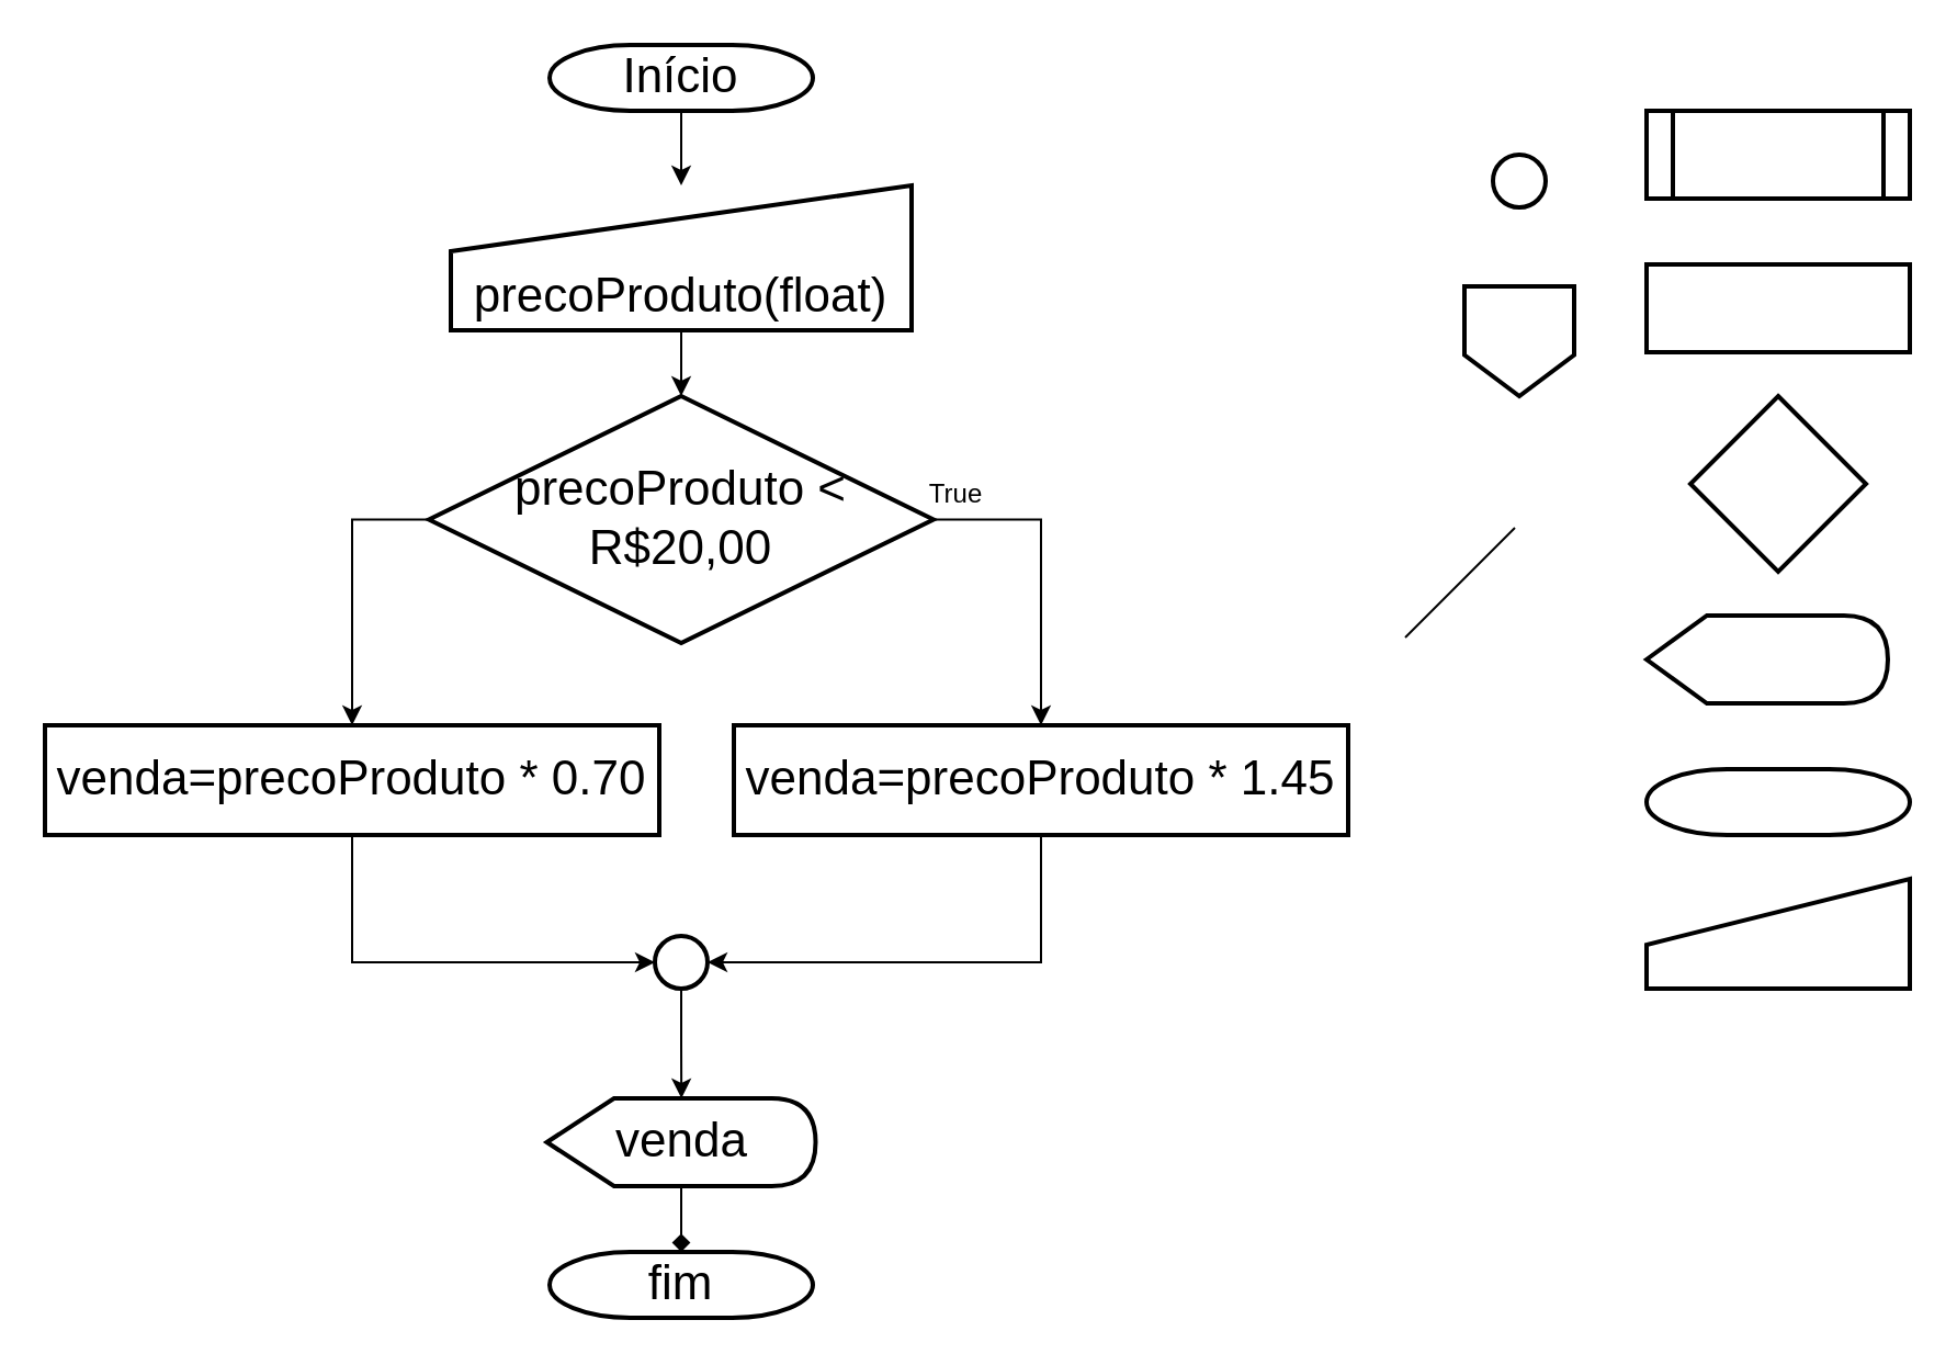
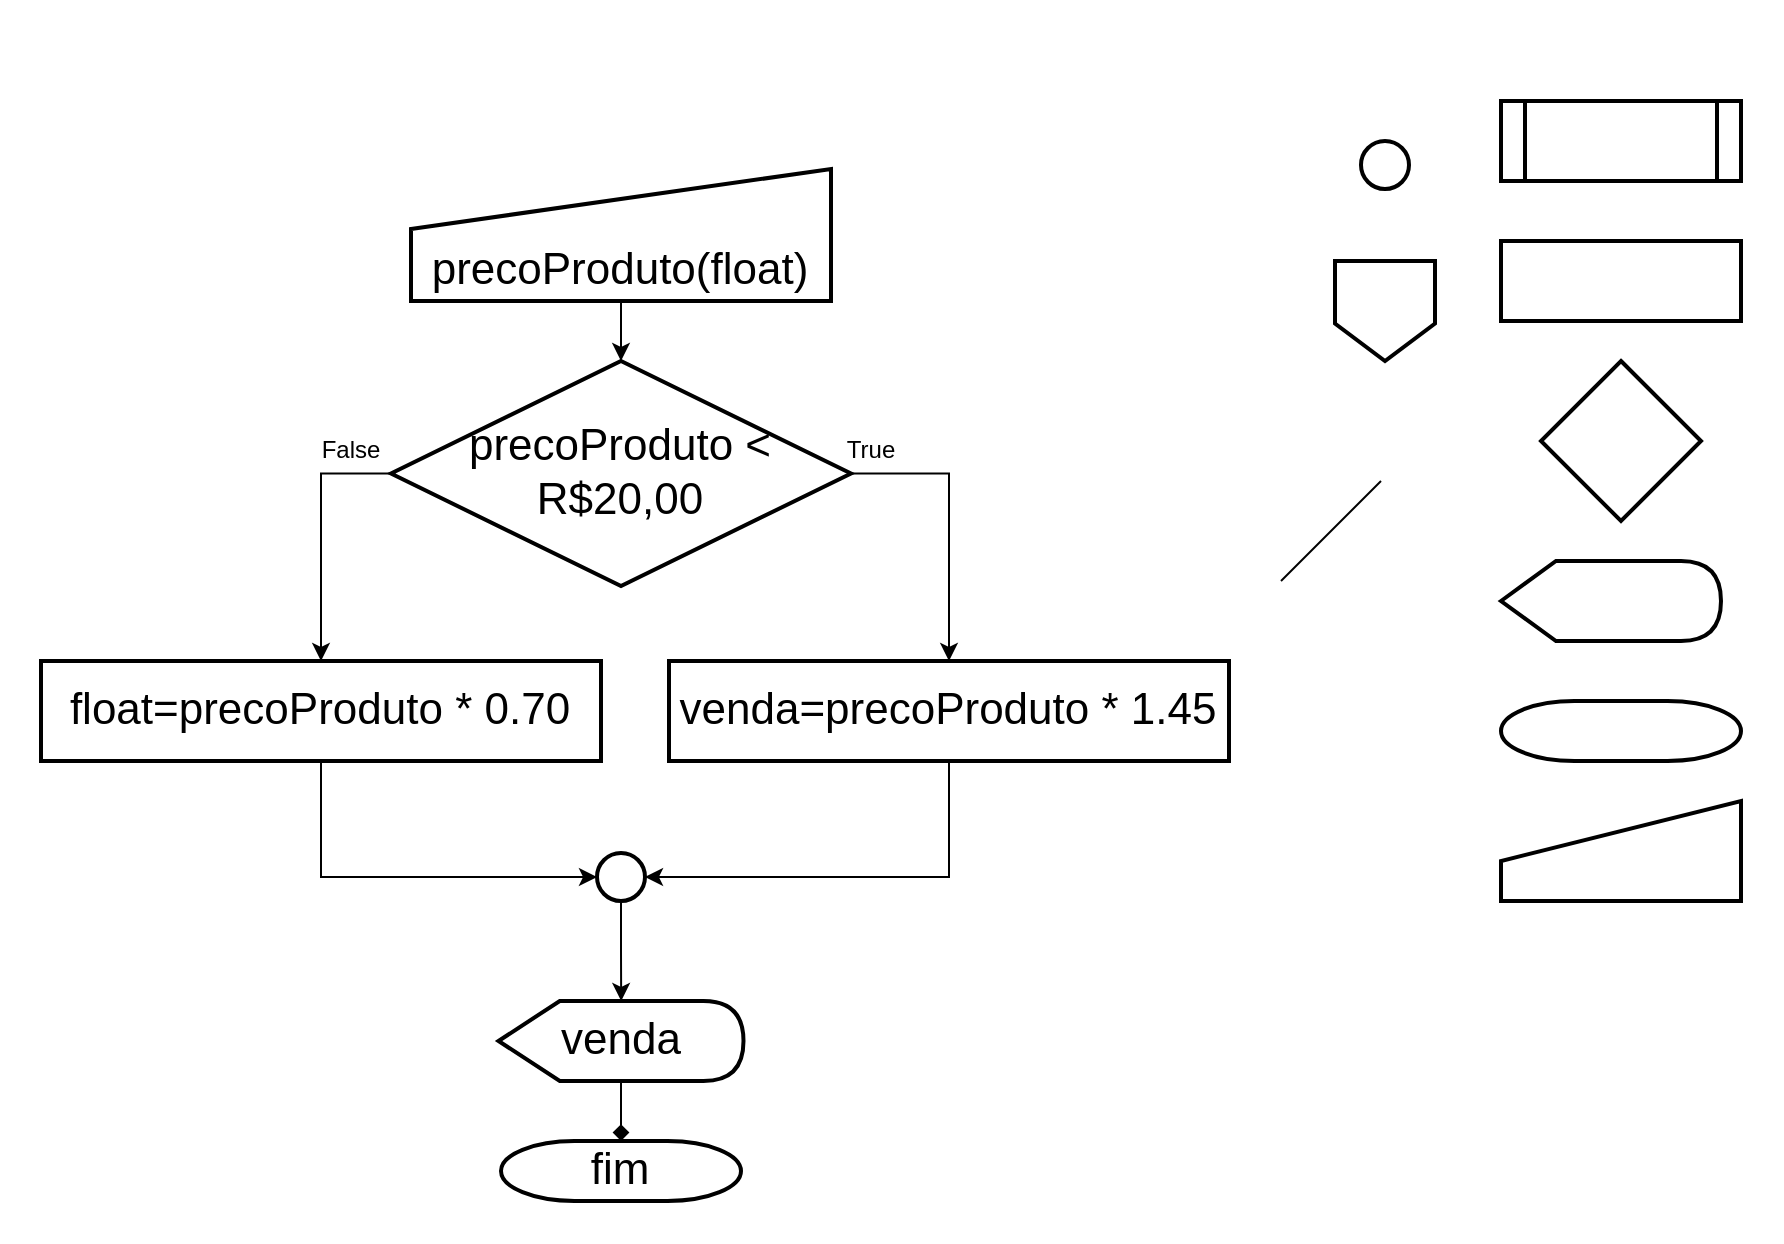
  <mxCell id="0" />
  <mxCell id="1" parent="0" />
  <mxCell id="2" value="" style="shape=process;whiteSpace=wrap;html=1;backgroundOutline=1;strokeWidth=2;fontSize=22;" parent="1" vertex="1"><mxGeometry x="750" y="50" width="120" height="40" as="geometry" /></mxCell>
  <mxCell id="3" value="" style="rounded=0;whiteSpace=wrap;html=1;strokeWidth=2;fontSize=22;" parent="1" vertex="1"><mxGeometry x="750" y="120" width="120" height="40" as="geometry" /></mxCell>
  <mxCell id="4" value="" style="rhombus;whiteSpace=wrap;html=1;strokeWidth=2;fontSize=22;" parent="1" vertex="1"><mxGeometry x="770" y="180" width="80" height="80" as="geometry" /></mxCell>
  <mxCell id="5" value="" style="shape=display;whiteSpace=wrap;html=1;strokeWidth=2;fontSize=22;" parent="1" vertex="1"><mxGeometry x="750" y="280" width="110" height="40" as="geometry" /></mxCell>
  <mxCell id="6" value="" style="strokeWidth=2;html=1;shape=mxgraph.flowchart.terminator;whiteSpace=wrap;fontSize=22;" parent="1" vertex="1"><mxGeometry x="750" y="350" width="120" height="30" as="geometry" /></mxCell>
  <mxCell id="7" value="" style="shape=manualInput;whiteSpace=wrap;html=1;strokeWidth=2;fontSize=22;verticalAlign=bottom;" parent="1" vertex="1"><mxGeometry x="750" y="400" width="120" height="50" as="geometry" /></mxCell>
  <mxCell id="8" value="" style="ellipse;whiteSpace=wrap;html=1;aspect=fixed;fontSize=20;strokeWidth=2;" parent="1" vertex="1"><mxGeometry x="680" y="70" width="24" height="24" as="geometry" /></mxCell>
  <mxCell id="9" value="" style="shape=offPageConnector;whiteSpace=wrap;html=1;strokeWidth=2;fontSize=23;" parent="1" vertex="1"><mxGeometry x="667" y="130" width="50" height="50" as="geometry" /></mxCell>
  <mxCell id="10" value="" style="endArrow=none;html=1;" parent="1" edge="1"><mxGeometry width="50" height="50" relative="1" as="geometry"><mxPoint x="640" y="290" as="sourcePoint" /><mxPoint x="690" y="240" as="targetPoint" /></mxGeometry></mxCell>
- <mxCell id="11" style="edgeStyle=orthogonalEdgeStyle;rounded=0;orthogonalLoop=1;jettySize=auto;html=1;exitX=0.5;exitY=1;exitDx=0;exitDy=0;exitPerimeter=0;entryX=0.5;entryY=0;entryDx=0;entryDy=0;" parent="1" source="12" target="14" edge="1"><mxGeometry relative="1" as="geometry" /></mxCell>
- <mxCell id="12" value="Início" style="strokeWidth=2;html=1;shape=mxgraph.flowchart.terminator;whiteSpace=wrap;fontSize=22;" parent="1" vertex="1"><mxGeometry x="250" y="20" width="120" height="30" as="geometry" /></mxCell>
  <mxCell id="13" style="edgeStyle=orthogonalEdgeStyle;rounded=0;orthogonalLoop=1;jettySize=auto;html=1;exitX=0.5;exitY=1;exitDx=0;exitDy=0;entryX=0.5;entryY=0;entryDx=0;entryDy=0;" parent="1" source="14" target="17" edge="1"><mxGeometry relative="1" as="geometry" /></mxCell>
  <mxCell id="14" value="precoProduto(float)" style="shape=manualInput;whiteSpace=wrap;html=1;strokeWidth=2;fontSize=22;verticalAlign=bottom;" parent="1" vertex="1"><mxGeometry x="205" y="84" width="210" height="66" as="geometry" /></mxCell>
  <mxCell id="15" style="edgeStyle=orthogonalEdgeStyle;rounded=0;orthogonalLoop=1;jettySize=auto;html=1;exitX=0;exitY=0.5;exitDx=0;exitDy=0;entryX=0.5;entryY=0;entryDx=0;entryDy=0;" parent="1" source="17" target="19" edge="1"><mxGeometry relative="1" as="geometry"><Array as="points"><mxPoint x="160" y="236" /><mxPoint x="160" y="320" /></Array></mxGeometry></mxCell>
  <mxCell id="16" style="edgeStyle=orthogonalEdgeStyle;rounded=0;orthogonalLoop=1;jettySize=auto;html=1;exitX=1;exitY=0.5;exitDx=0;exitDy=0;entryX=0.5;entryY=0;entryDx=0;entryDy=0;" edge="1" parent="1" source="17" target="21"><mxGeometry relative="1" as="geometry" /></mxCell>
  <mxCell id="17" value="precoProduto &amp;lt; R$20,00" style="rhombus;whiteSpace=wrap;html=1;strokeWidth=2;fontSize=22;" parent="1" vertex="1"><mxGeometry x="195" y="180" width="230" height="112.5" as="geometry" /></mxCell>
  <mxCell id="18" style="edgeStyle=orthogonalEdgeStyle;rounded=0;orthogonalLoop=1;jettySize=auto;html=1;exitX=0.5;exitY=1;exitDx=0;exitDy=0;entryX=0;entryY=0.5;entryDx=0;entryDy=0;" parent="1" source="19" target="25" edge="1"><mxGeometry relative="1" as="geometry" /></mxCell>
- <mxCell id="19" value="venda=precoProduto * 0.70" style="rounded=0;whiteSpace=wrap;html=1;strokeWidth=2;fontSize=22;" parent="1" vertex="1"><mxGeometry x="20" y="330" width="280" height="50" as="geometry" /></mxCell>
+ <mxCell id="19" value="float=precoProduto * 0.70" style="rounded=0;whiteSpace=wrap;html=1;strokeWidth=2;fontSize=22;" parent="1" vertex="1"><mxGeometry x="20" y="330" width="280" height="50" as="geometry" /></mxCell>
  <mxCell id="20" style="edgeStyle=orthogonalEdgeStyle;rounded=0;orthogonalLoop=1;jettySize=auto;html=1;exitX=0.5;exitY=1;exitDx=0;exitDy=0;entryX=1;entryY=0.5;entryDx=0;entryDy=0;" parent="1" source="21" target="25" edge="1"><mxGeometry relative="1" as="geometry" /></mxCell>
  <mxCell id="21" value="venda=precoProduto * 1.45" style="rounded=0;whiteSpace=wrap;html=1;strokeWidth=2;fontSize=22;" parent="1" vertex="1"><mxGeometry x="334" y="330" width="280" height="50" as="geometry" /></mxCell>
  <mxCell id="22" value="True" style="text;html=1;align=center;verticalAlign=middle;resizable=0;points=[];autosize=1;" parent="1" vertex="1"><mxGeometry x="415" y="215" width="40" height="20" as="geometry" /></mxCell>
+ <mxCell id="23" value="False" style="text;html=1;align=center;verticalAlign=middle;resizable=0;points=[];autosize=1;" parent="1" vertex="1"><mxGeometry x="155" y="215" width="40" height="20" as="geometry" /></mxCell>
  <mxCell id="24" style="edgeStyle=orthogonalEdgeStyle;rounded=0;orthogonalLoop=1;jettySize=auto;html=1;exitX=0.5;exitY=1;exitDx=0;exitDy=0;" parent="1" source="25" target="27" edge="1"><mxGeometry relative="1" as="geometry" /></mxCell>
  <mxCell id="25" value="" style="ellipse;whiteSpace=wrap;html=1;aspect=fixed;fontSize=20;strokeWidth=2;" parent="1" vertex="1"><mxGeometry x="298" y="426" width="24" height="24" as="geometry" /></mxCell>
  <mxCell id="26" style="edgeStyle=orthogonalEdgeStyle;rounded=0;orthogonalLoop=1;jettySize=auto;html=1;exitX=0;exitY=0;exitDx=66.562;exitDy=40;exitPerimeter=0;entryX=0.5;entryY=0;entryDx=0;entryDy=0;entryPerimeter=0;endArrow=diamond;" edge="1" parent="1" source="27" target="28"><mxGeometry relative="1" as="geometry" /></mxCell>
  <mxCell id="27" value="venda" style="shape=display;whiteSpace=wrap;html=1;strokeWidth=2;fontSize=22;" parent="1" vertex="1"><mxGeometry x="248.75" y="500" width="122.5" height="40" as="geometry" /></mxCell>
  <mxCell id="28" value="fim" style="strokeWidth=2;html=1;shape=mxgraph.flowchart.terminator;whiteSpace=wrap;fontSize=22;" parent="1" vertex="1"><mxGeometry x="250" y="570" width="120" height="30" as="geometry" /></mxCell>
